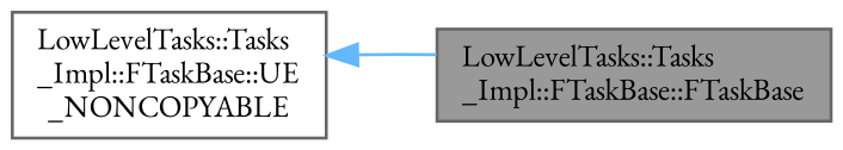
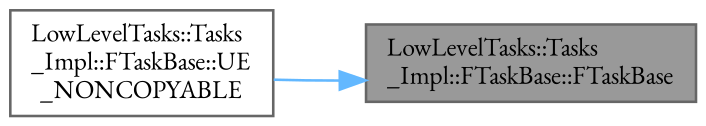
  digraph {
    rankdir=RL
    fontname="EB Garamond"
    node [fontname="EB Garamond" fontsize=10 shape=box style=filled]
    n1 [color=gray40 fillcolor=grey60 fontcolor=black height=0.2 label="LowLevelTasks::Tasks\l_Impl::FTaskBase::FTaskBase" width=0.4]
    n2 [color=grey40 fillcolor=white height=0.2 label="LowLevelTasks::Tasks\l_Impl::FTaskBase::UE\l_NONCOPYABLE" width=0.4]
-   n2 -> n1 [color=steelblue1 dir=back fontname="EB Garamond" fontsize=10 labelfontname=Helvetica labelfontsize=10 style=solid]
+   n1 -> n2 [color=steelblue1 dir=back fontname="EB Garamond" fontsize=10 labelfontname=Helvetica labelfontsize=10 style=solid]
  }
